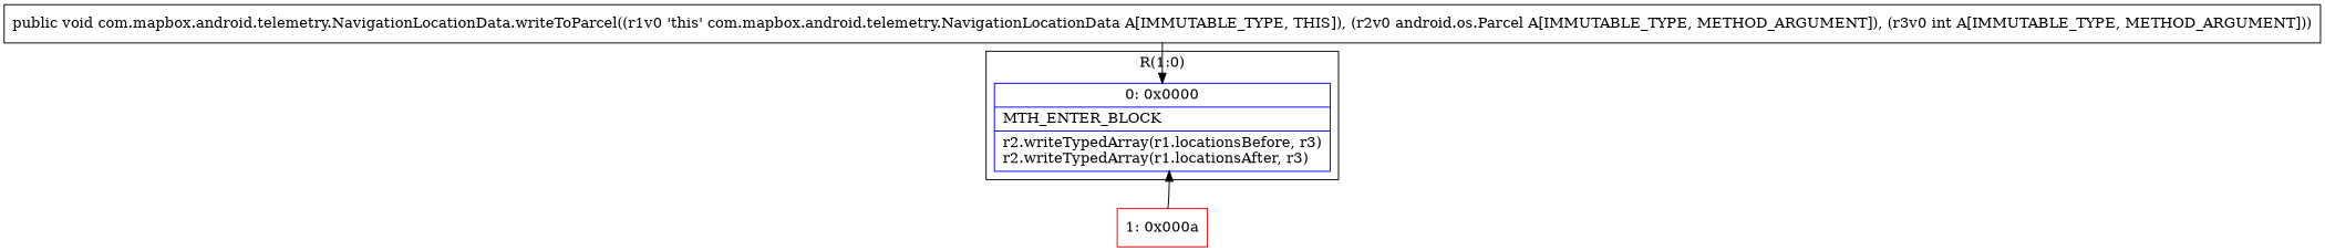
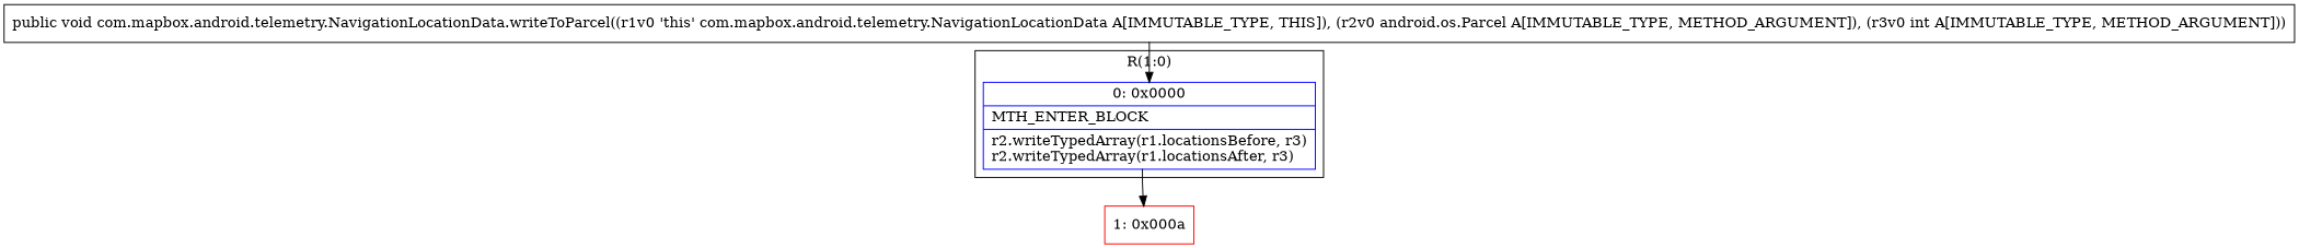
  digraph {
    node [shape=record]
    n1 [color=blue label="{0\:\ 0x0000|MTH_ENTER_BLOCK\l|r2.writeTypedArray(r1.locationsBefore, r3)\lr2.writeTypedArray(r1.locationsAfter, r3)\l}"]
    n2 [color=red label="{1\:\ 0x000a}"]
    n3 [label="{public void com.mapbox.android.telemetry.NavigationLocationData.writeToParcel((r1v0 'this' com.mapbox.android.telemetry.NavigationLocationData A[IMMUTABLE_TYPE, THIS]), (r2v0 android.os.Parcel A[IMMUTABLE_TYPE, METHOD_ARGUMENT]), (r3v0 int A[IMMUTABLE_TYPE, METHOD_ARGUMENT])) }"]
    subgraph cluster_1 {
      label="R(1:0)"
      n1
    }
-   n2 -> n1
+   n1 -> n2
    n3 -> n1
  }
